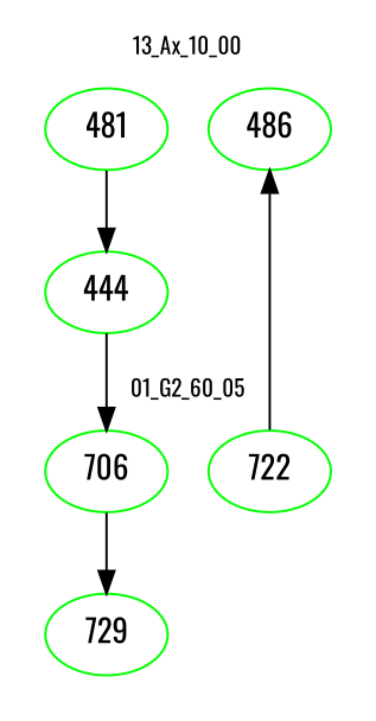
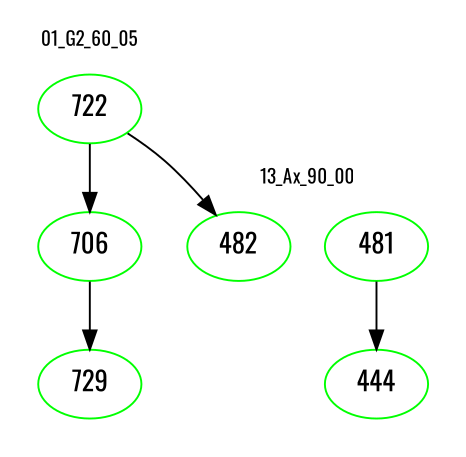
  digraph {
    fontname=Oswald
    node [color=green fontname=Oswald]
    edge [color=black fontname=Oswald]
    n1 [label=481]
    n2 [label=444]
-   n3 [label=486]
+   n3 [label=482]
    n4 [label=722]
    n5 [label=706]
    n6 [label=729]
    subgraph cluster_1 {
      color=white
      fontsize=10
-     label="13_Ax_10_00"
+     label="13_Ax_90_00"
      n1
      n2
      n3
    }
    subgraph cluster_2 {
      color=white
      fontsize=10
      label="01_G2_60_05"
      n4
      n5
      n6
    }
    n1 -> n2
    n4 -> n3
-   n2 -> n5
+   n4 -> n5
    n5 -> n6
  }
